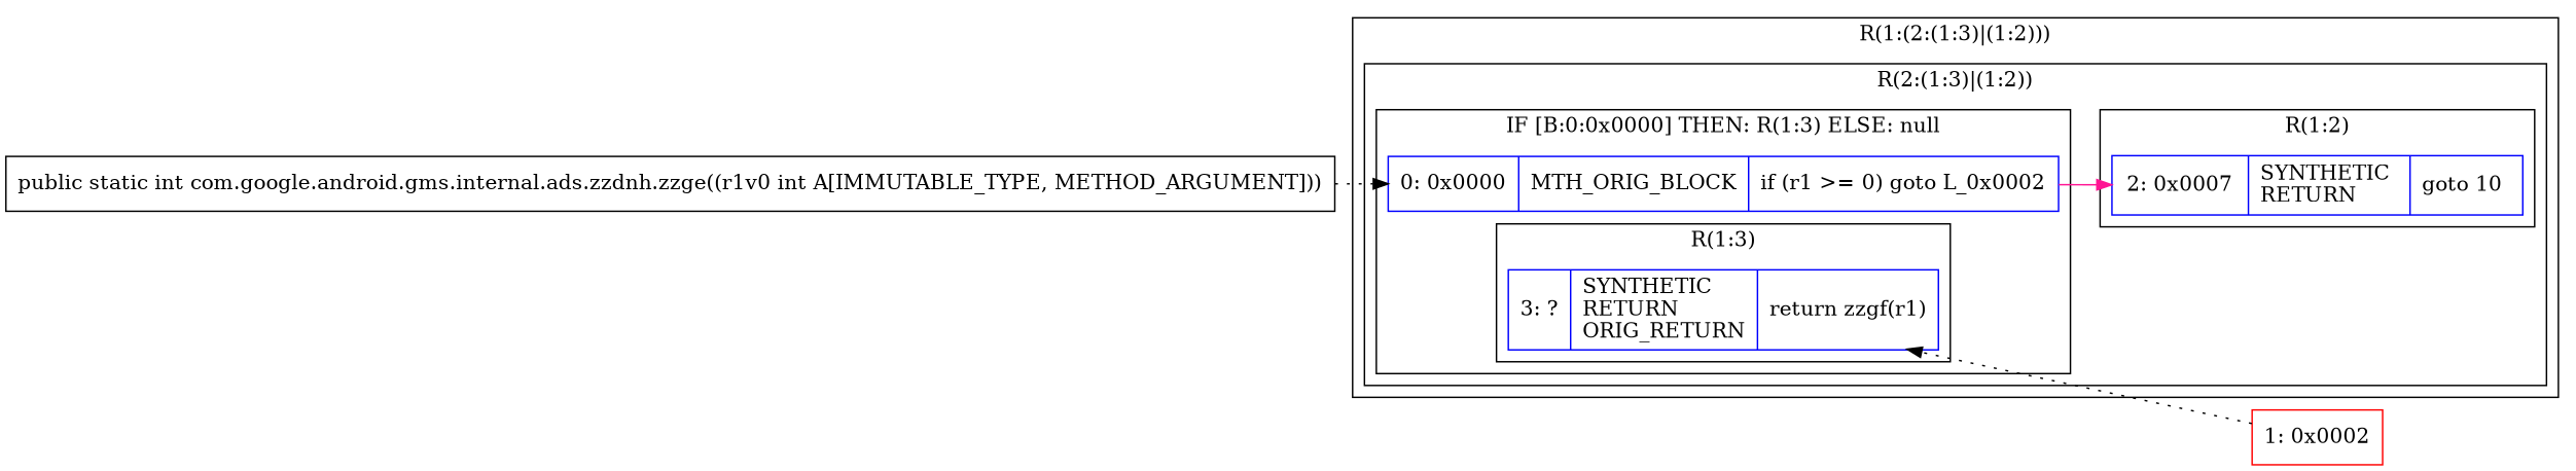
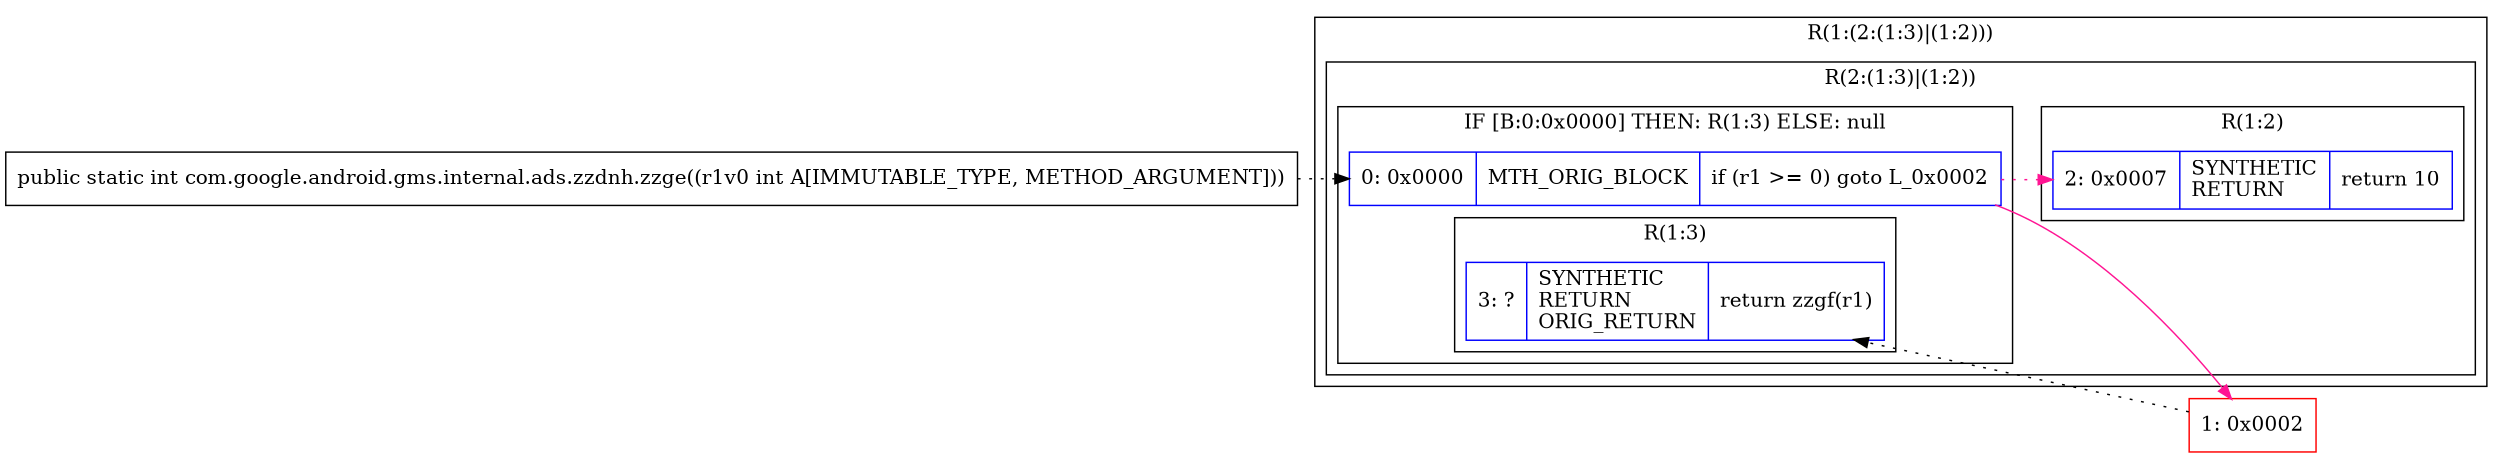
  digraph {
    rankdir=LR
    node [color=blue shape=record]
    edge [color=deeppink style=solid]
    n1 [label="{3\:\ ?|SYNTHETIC\lRETURN\lORIG_RETURN\l|return zzgf(r1)\l}"]
    n2 [label="{0\:\ 0x0000|MTH_ORIG_BLOCK\l|if (r1 \>= 0) goto L_0x0002\l}"]
-   n3 [label="{2\:\ 0x0007|SYNTHETIC\lRETURN\l|goto 10\l}"]
+   n3 [label="{2\:\ 0x0007|SYNTHETIC\lRETURN\l|return 10\l}"]
    n4 [color=red label="{1\:\ 0x0002}"]
    n5 [label="{public static int com.google.android.gms.internal.ads.zzdnh.zzge((r1v0 int A[IMMUTABLE_TYPE, METHOD_ARGUMENT])) }" color=""]
    subgraph cluster_1 {
      label="R(1:(2:(1:3)|(1:2)))"
      subgraph cluster_2 {
        label="R(2:(1:3)|(1:2))"
        subgraph cluster_3 {
          label="IF [B:0:0x0000] THEN: R(1:3) ELSE: null"
          n2
          subgraph cluster_4 {
            label="R(1:3)"
            n1
          }
        }
        subgraph cluster_5 {
          label="R(1:2)"
          n3
        }
      }
    }
-   n2 -> n3
+   n2 -> n3 [style=dotted]
+   n2 -> n4
    n4 -> n1 [color=black style=dotted]
    n5 -> n2 [color=black style=dotted]
  }
